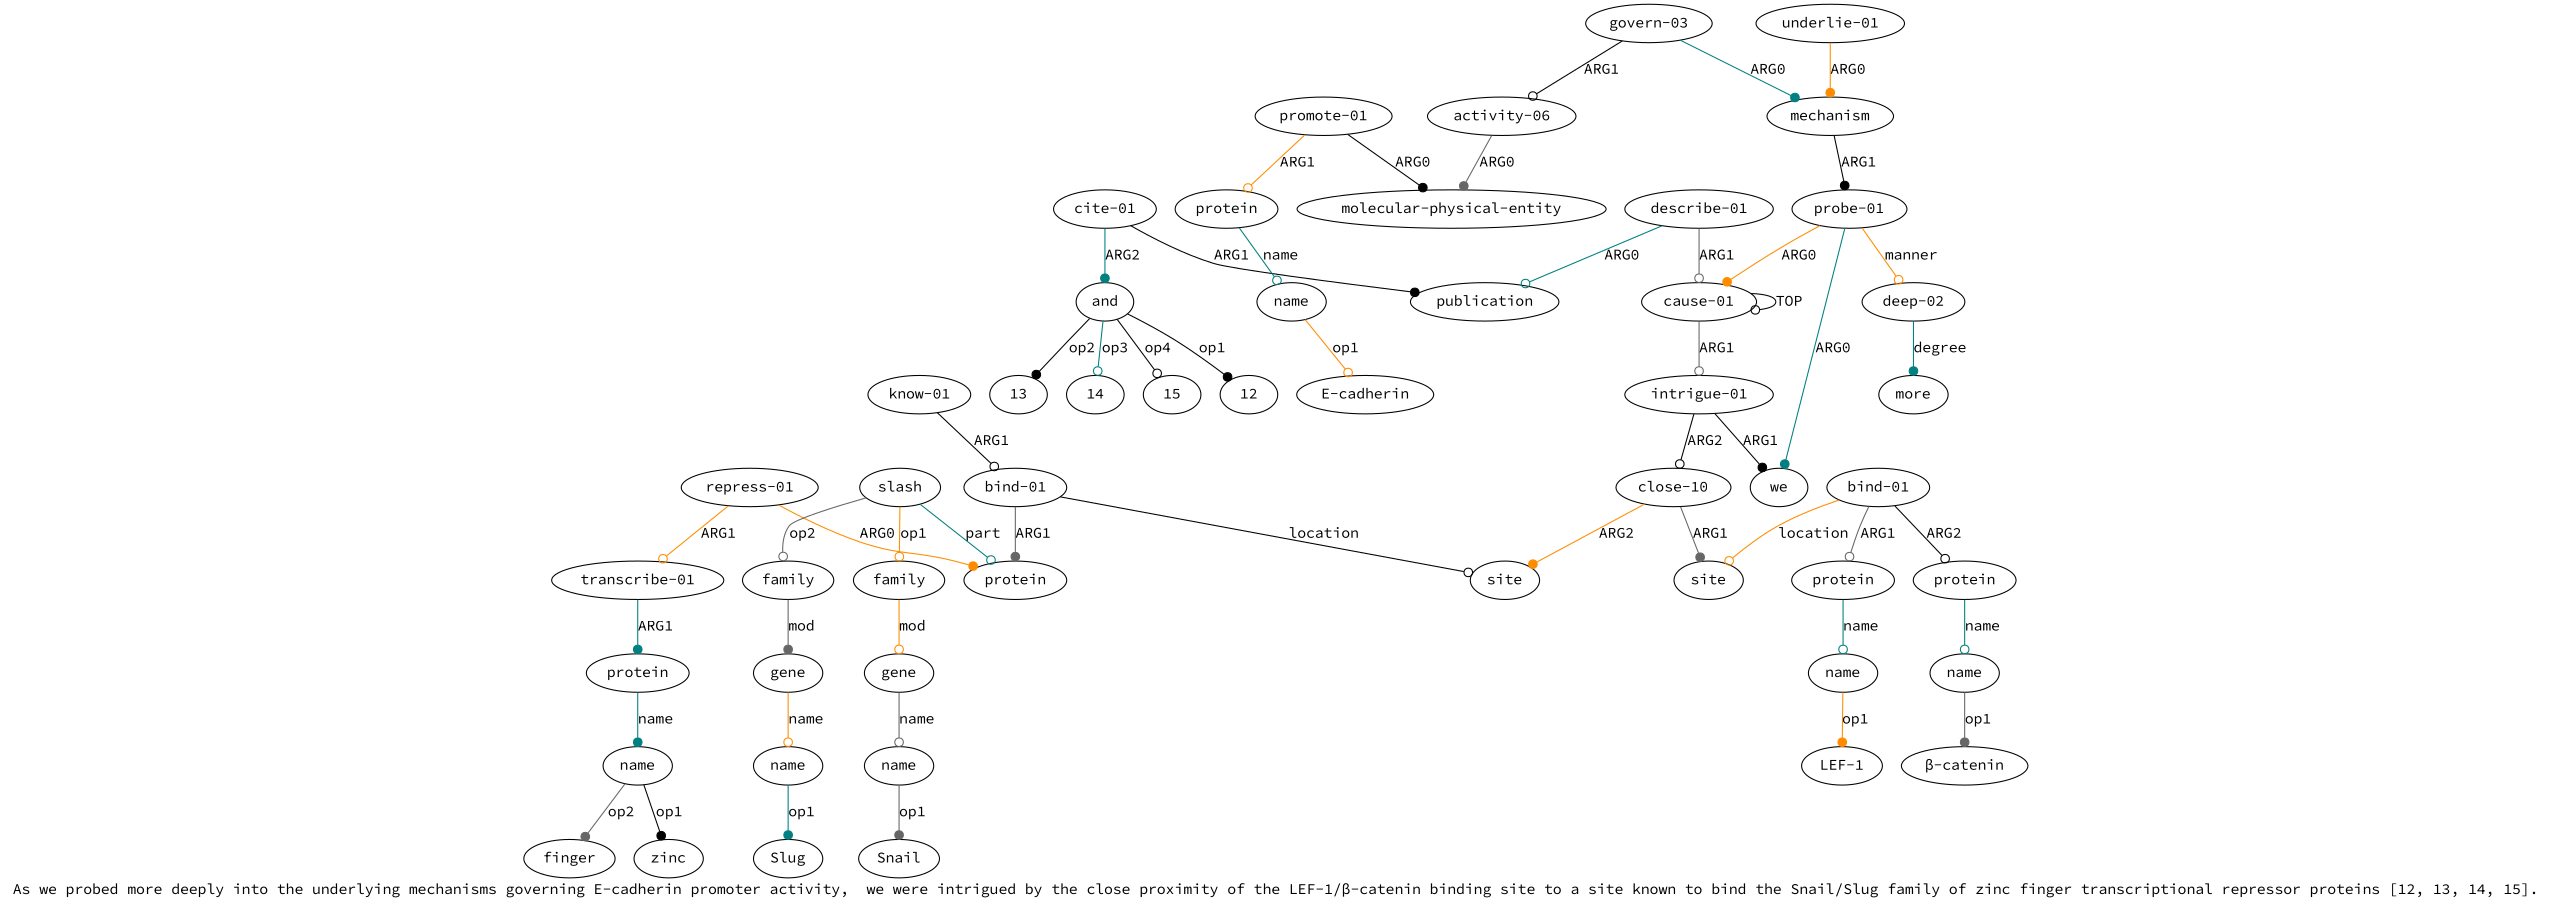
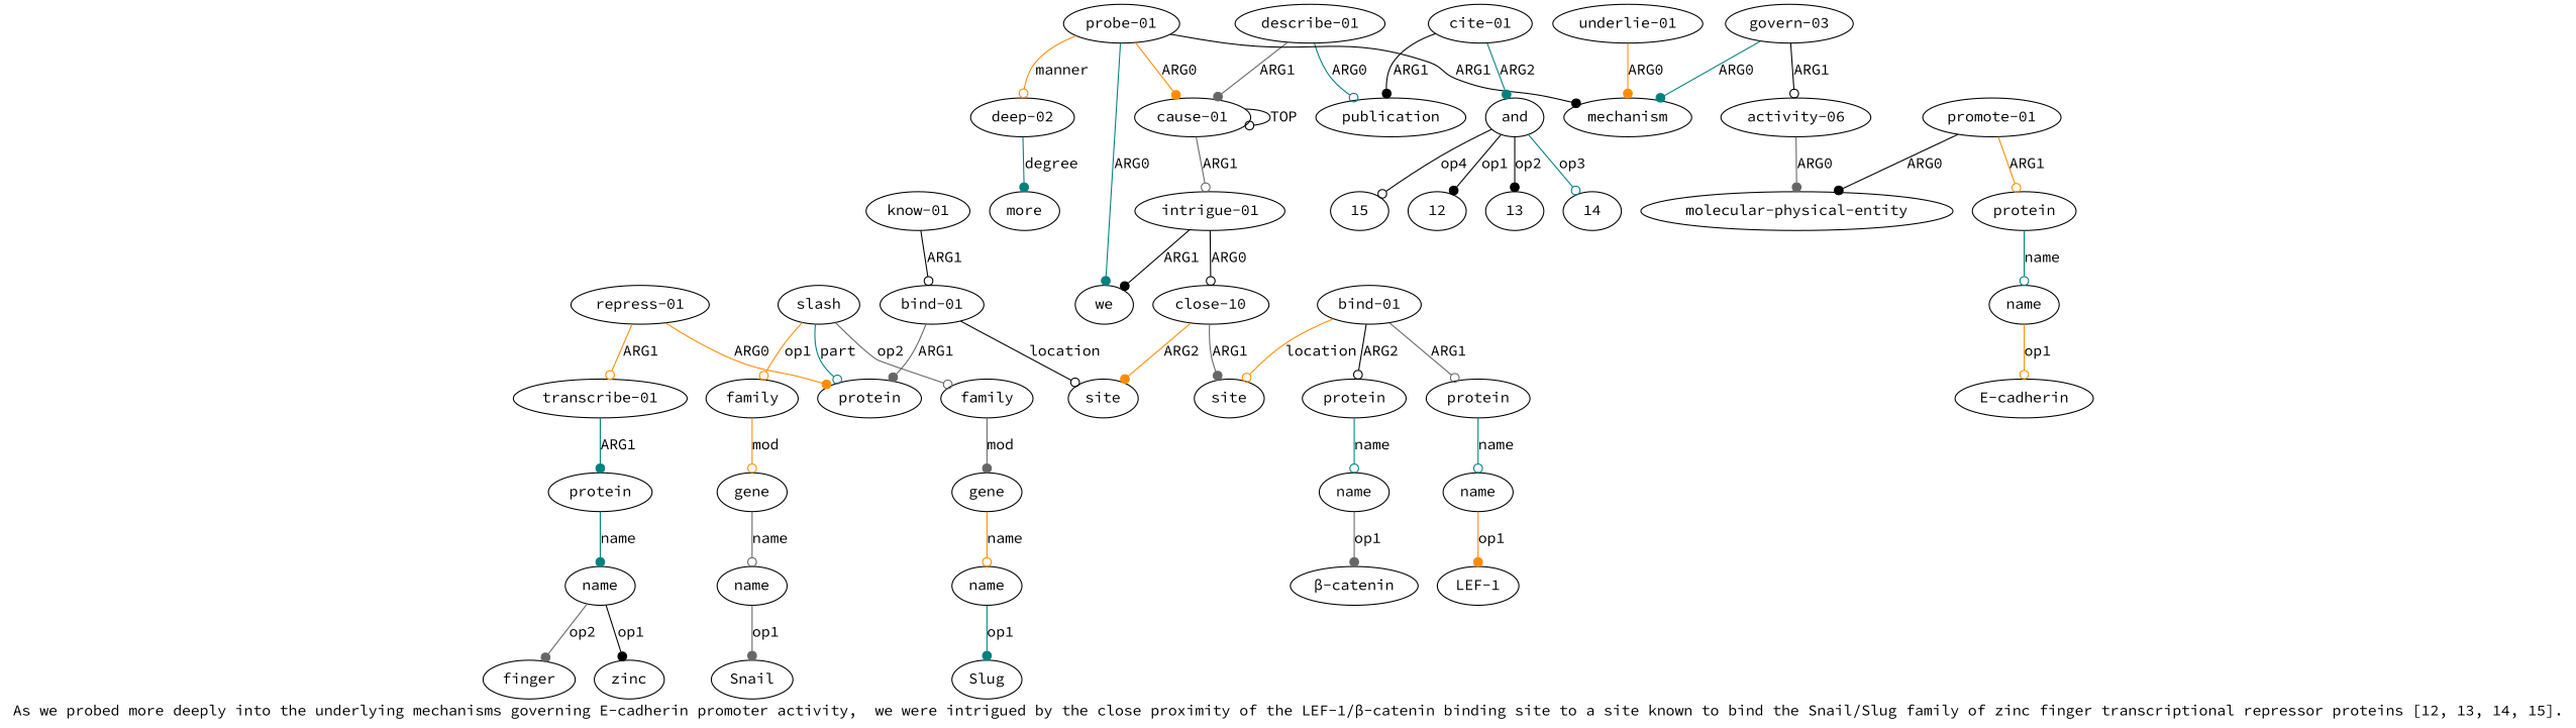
  digraph {
    fontname="Source Code Pro"
    label="As we probed more deeply into the underlying mechanisms governing E-cadherin promoter activity,  we were intrigued by the close proximity of the LEF-1/β-catenin binding site to a site known to bind the Snail/Slug family of zinc finger transcriptional repressor proteins [12, 13, 14, 15]."
    node [color=black fontname="Source Code Pro" gold_ind=-1 gold_label=name test_ind=-1 test_label=name]
    edge [arrowhead=dot color=black fontname="Source Code Pro" gold_label=ARG1 test_label=ARG1]
    n1 [gold_ind=20 gold_label=site label=site test_ind=20 test_label=site]
    n2 [gold_ind=21 gold_label="bind-01" label="bind-01" test_ind=21 test_label="bind-01"]
    n3 [gold_ind=22 gold_label=protein label=protein test_ind=22 test_label=protein]
    n4 [gold_ind=23 gold_label="repress-01" label="repress-01" test_ind=23 test_label="repress-01"]
    n5 [gold_ind=24 gold_label="transcribe-01" label="transcribe-01" test_ind=24 test_label="transcribe-01"]
    n6 [gold_ind=25 gold_label=protein label=protein test_ind=25 test_label=protein]
    n7 [gold_ind=26 label=name test_ind=26]
    n8 [gold_label=finger label=finger test_label=finger]
    n9 [gold_label=zinc label=zinc test_label=zinc]
    n10 [gold_ind=27 gold_label=slash label=slash test_ind=27 test_label=slash]
    n11 [gold_ind=28 gold_label=family label=family test_ind=28 test_label=family]
    n12 [gold_ind=31 gold_label=family label=family test_ind=31 test_label=family]
    n13 [gold_ind=29 gold_label=gene label=gene test_ind=29 test_label=gene]
    n14 [gold_ind=32 gold_label=gene label=gene test_ind=32 test_label=gene]
    n15 [gold_ind=30 label=name test_ind=30]
    n16 [gold_ind=33 label=name test_ind=33]
    n17 [gold_label=Snail label=Snail test_label=Snail]
    n18 [gold_label=Slug label=Slug test_label=Slug]
    n19 [gold_ind=37 gold_label=publication label=publication test_ind=37 test_label=publication]
    n20 [gold_ind=36 gold_label="describe-01" label="describe-01" test_ind=36 test_label="describe-01"]
    n21 [gold_ind=0 gold_label="cause-01" label="cause-01" test_ind=0 test_label="cause-01"]
    n22 [gold_ind=12 gold_label="intrigue-01" label="intrigue-01" test_ind=12 test_label="intrigue-01"]
    n23 [gold_ind=35 gold_label=we label=we test_ind=35 test_label=we]
    n24 [gold_ind=13 gold_label="close-10" label="close-10" test_ind=13 test_label="close-10"]
    n25 [gold_ind=1 gold_label="probe-01" label="probe-01" test_ind=1 test_label="probe-01"]
    n26 [gold_ind=10 gold_label="deep-02" label="deep-02" test_ind=10 test_label="deep-02"]
    n27 [gold_ind=2 gold_label=mechanism label=mechanism test_ind=2 test_label=mechanism]
    n28 [gold_label="β-catenin" label="β-catenin" test_label="β-catenin"]
    n29 [gold_ind=34 gold_label="know-01" label="know-01" test_ind=34 test_label="know-01"]
    n30 [gold_label="E-cadherin" label="E-cadherin" test_label="E-cadherin"]
    n31 [gold_label=13 label=13 test_label=13]
    n32 [gold_ind=15 gold_label="bind-01" label="bind-01" test_ind=15 test_label="bind-01"]
    n33 [gold_ind=14 gold_label=site label=site test_ind=14 test_label=site]
    n34 [gold_ind=16 gold_label=protein label=protein test_ind=16 test_label=protein]
    n35 [gold_ind=18 gold_label=protein label=protein test_ind=18 test_label=protein]
    n36 [gold_ind=17 label=name test_ind=17]
    n37 [gold_ind=19 label=name test_ind=19]
    n38 [gold_label="LEF-1" label="LEF-1" test_label="LEF-1"]
    n39 [gold_ind=11 gold_label=more label=more test_ind=11 test_label=more]
    n40 [gold_ind=39 gold_label=and label=and test_ind=39 test_label=and]
    n41 [gold_label=14 label=14 test_label=14]
    n42 [gold_label=15 label=15 test_label=15]
    n43 [gold_label=12 label=12 test_label=12]
    n44 [gold_ind=38 gold_label="cite-01" label="cite-01" test_ind=38 test_label="cite-01"]
    n45 [gold_ind=3 gold_label="underlie-01" label="underlie-01" test_ind=3 test_label="underlie-01"]
    n46 [gold_ind=5 gold_label="activity-06" label="activity-06" test_ind=5 test_label="activity-06"]
    n47 [gold_ind=6 gold_label="molecular-physical-entity" label="molecular-physical-entity" test_ind=6 test_label="molecular-physical-entity"]
    n48 [gold_ind=4 gold_label="govern-01" label="govern-03" test_ind=4 test_label="govern-01"]
    n49 [gold_ind=7 gold_label="promote-01" label="promote-01" test_ind=7 test_label="promote-01"]
    n50 [gold_ind=8 gold_label=protein label=protein test_ind=8 test_label=protein]
    n51 [gold_ind=9 label=name test_ind=9]
    n2 -> n1 [arrowhead=odot gold_label=location label=location test_label=location]
    n2 -> n3 [color=gray40 label=ARG1]
    n4 -> n3 [color=darkorange gold_label=ARG0 label=ARG0 test_label=ARG0]
    n4 -> n5 [arrowhead=odot color=darkorange label=ARG1]
    n5 -> n6 [color=teal label=ARG1]
    n6 -> n7 [color=teal gold_label=name label=name test_label=name]
    n7 -> n8 [color=gray40 gold_label=op2 label=op2 test_label=op2]
    n7 -> n9 [gold_label=op1 label=op1 test_label=op1]
    n10 -> n3 [arrowhead=odot color=teal gold_label=part label=part test_label=part]
    n10 -> n11 [arrowhead=odot color=darkorange gold_label=op1 label=op1 test_label=op1]
    n10 -> n12 [arrowhead=odot color=gray40 gold_label=op2 label=op2 test_label=op2]
    n11 -> n13 [arrowhead=odot color=darkorange gold_label=mod label=mod test_label=mod]
    n12 -> n14 [color=gray40 gold_label=mod label=mod test_label=mod]
    n13 -> n15 [arrowhead=odot color=gray40 gold_label=name label=name test_label=name]
    n14 -> n16 [arrowhead=odot color=darkorange gold_label=name label=name test_label=name]
    n15 -> n17 [color=gray40 gold_label=op1 label=op1 test_label=op1]
    n16 -> n18 [color=teal gold_label=op1 label=op1 test_label=op1]
    n20 -> n19 [arrowhead=odot color=teal gold_label=ARG0 label=ARG0 test_label=ARG0]
-   n20 -> n21 [arrowhead=odot color=gray40 label=ARG1]
+   n20 -> n21 [color=gray40 label=ARG1]
    n21 -> n21 [arrowhead=odot gold_label=TOP label=TOP test_label=TOP]
    n21 -> n22 [arrowhead=odot color=gray40 label=ARG1]
    n22 -> n23 [label=ARG1]
-   n22 -> n24 [arrowhead=odot gold_label=ARG0 label=ARG2 test_label=ARG0]
+   n22 -> n24 [arrowhead=odot gold_label=ARG0 label=ARG0 test_label=ARG0]
    n24 -> n1 [color=darkorange gold_label=ARG2 label=ARG2 test_label=ARG2]
    n24 -> n33 [color=gray40 label=ARG1]
    n25 -> n21 [color=darkorange gold_label=ARG0 label=ARG0 test_label=ARG0]
    n25 -> n23 [color=teal gold_label=ARG0 label=ARG0 test_label=ARG0]
    n25 -> n26 [arrowhead=odot color=darkorange gold_label=manner label=manner test_label=manner]
-   n27 -> n25 [label=ARG1]
+   n25 -> n27 [label=ARG1]
    n26 -> n39 [color=teal gold_label=degree label=degree test_label=degree]
    n29 -> n2 [arrowhead=odot label=ARG1]
    n32 -> n33 [arrowhead=odot color=darkorange gold_label=location label=location test_label=location]
    n32 -> n34 [arrowhead=odot color=gray40 label=ARG1]
    n32 -> n35 [arrowhead=odot gold_label=ARG2 label=ARG2 test_label=ARG2]
    n34 -> n36 [arrowhead=odot color=teal gold_label=name label=name test_label=name]
    n35 -> n37 [arrowhead=odot color=teal gold_label=name label=name test_label=name]
    n36 -> n38 [color=darkorange gold_label=op1 label=op1 test_label=op1]
    n37 -> n28 [color=gray40 gold_label=op1 label=op1 test_label=op1]
    n40 -> n31 [gold_label=op2 label=op2 test_label=op2]
    n40 -> n41 [arrowhead=odot color=teal gold_label=op3 label=op3 test_label=op3]
    n40 -> n42 [arrowhead=odot gold_label=op4 label=op4 test_label=op4]
    n40 -> n43 [gold_label=op1 label=op1 test_label=op1]
    n44 -> n19 [label=ARG1]
    n44 -> n40 [color=teal gold_label=ARG2 label=ARG2 test_label=ARG2]
    n45 -> n27 [color=darkorange gold_label=ARG0 label=ARG0 test_label=ARG0]
    n46 -> n47 [color=gray40 gold_label=ARG0 label=ARG0 test_label=ARG0]
    n48 -> n27 [color=teal gold_label=ARG0 label=ARG0 test_label=ARG0]
    n48 -> n46 [arrowhead=odot label=ARG1]
    n49 -> n47 [gold_label=ARG0 label=ARG0 test_label=ARG0]
    n49 -> n50 [arrowhead=odot color=darkorange label=ARG1]
    n50 -> n51 [arrowhead=odot color=teal gold_label=name label=name test_label=name]
    n51 -> n30 [arrowhead=odot color=darkorange gold_label=op1 label=op1 test_label=op1]
  }
